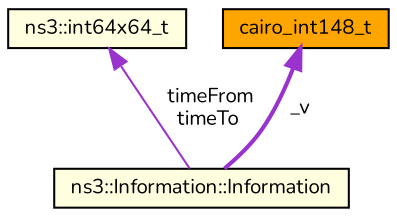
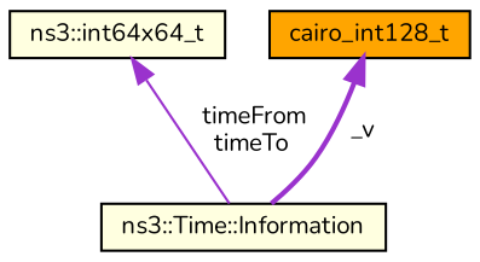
  digraph {
    fontname=Nunito
    node [color=black fillcolor=lightyellow fontname=Nunito fontsize=10 shape=record style=filled]
    edge [color=darkorchid3 dir=back fontname=Nunito fontsize=10 labelfontname=Helvetica labelfontsize=10]
-   n1 [fontcolor=black height=0.2 label="ns3::Information::Information" width=0.4]
+   n1 [fontcolor=black height=0.2 label="ns3::Time::Information" width=0.4]
    n2 [height=0.2 label="ns3::int64x64_t" width=0.4]
-   n3 [fillcolor=orange height=0.2 label=cairo_int148_t width=0.4]
+   n3 [fillcolor=orange height=0.2 label=cairo_int128_t width=0.4]
    n2 -> n1 [label=" timeFrom\ntimeTo" style=solid]
    n3 -> n1 [label=" _v" style=bold]
  }
